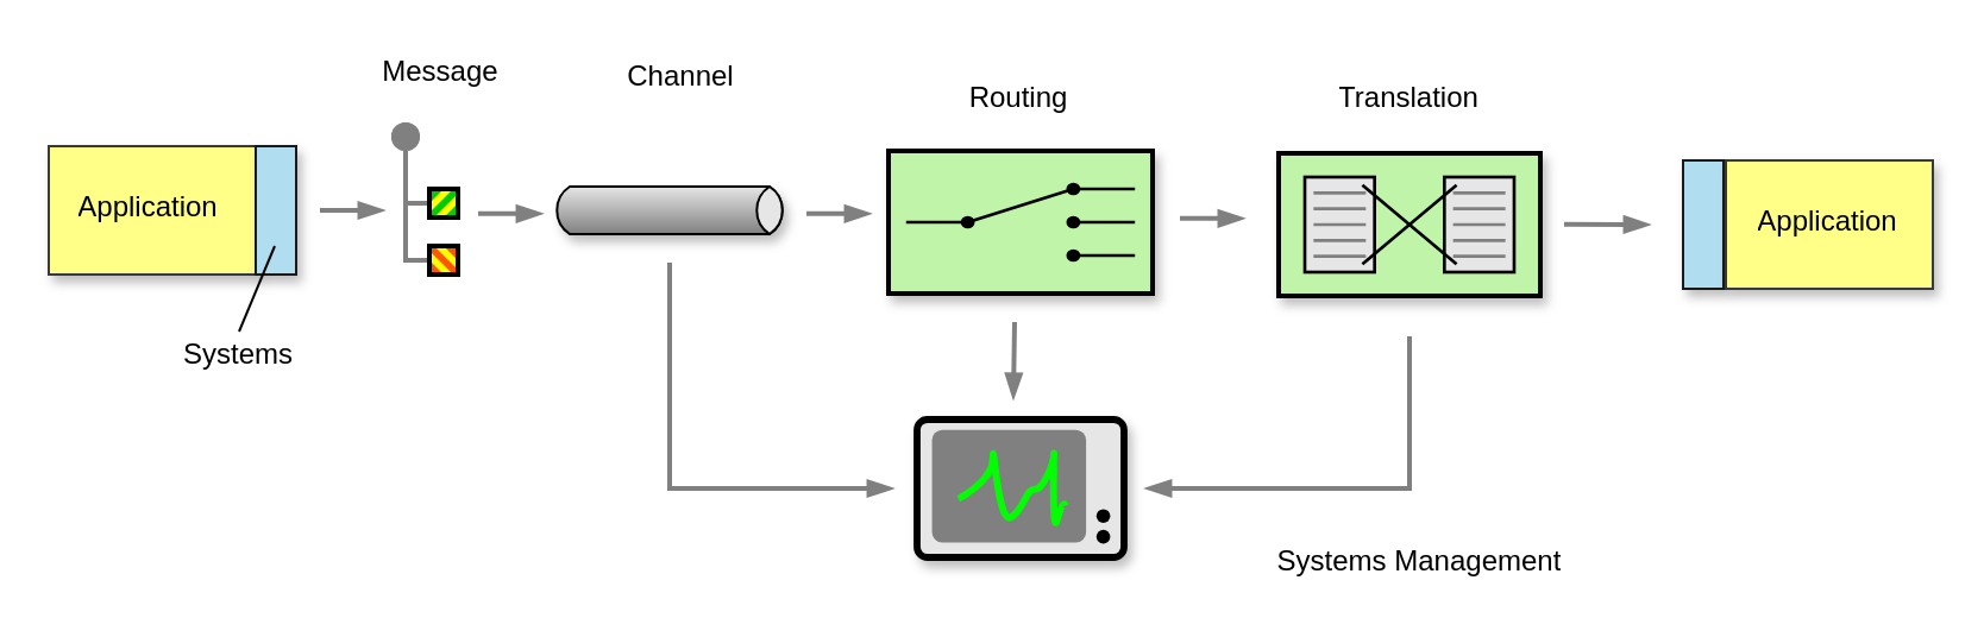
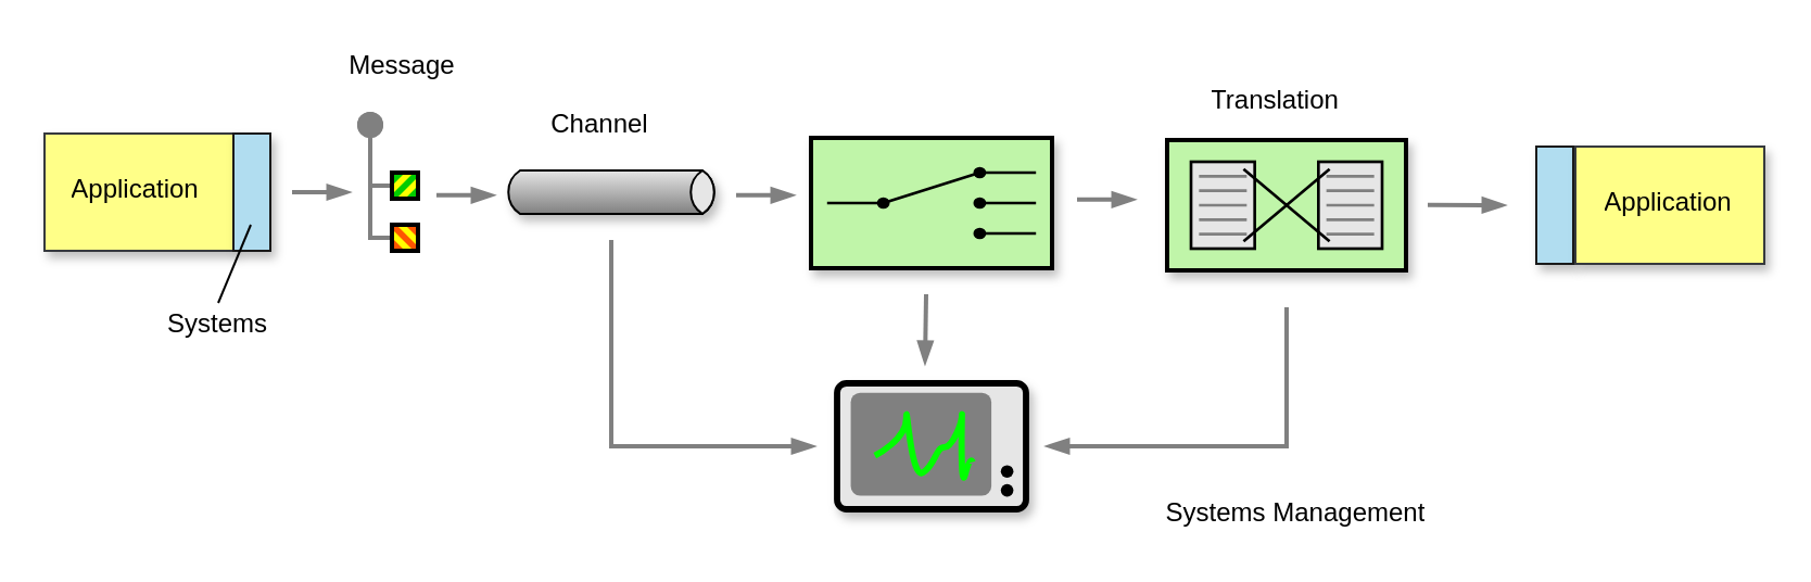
  <mxCell id="0" />
  <mxCell id="1" parent="0" />
  <mxCell id="2" value="" style="strokeWidth=2;outlineConnect=0;dashed=0;align=center;fontSize=8;verticalLabelPosition=bottom;verticalAlign=top;shape=mxgraph.eip.control_bus;fillColor=#c0f5a9;shadow=1;" parent="1" vertex="1"><mxGeometry x="385" y="176" width="87" height="58" as="geometry" /></mxCell>
  <mxCell id="3" value="" style="strokeWidth=2;outlineConnect=0;dashed=0;align=center;fontSize=8;shape=mxgraph.eip.content_based_router;verticalLabelPosition=bottom;verticalAlign=top;fillColor=#c0f5a9;shadow=1;" parent="1" vertex="1"><mxGeometry x="373" y="63" width="111" height="60" as="geometry" /></mxCell>
  <mxCell id="4" value="" style="strokeWidth=2;outlineConnect=0;dashed=0;align=center;fontSize=8;shape=mxgraph.eip.message_translator;fillColor=#c0f5a9;verticalLabelPosition=bottom;verticalAlign=top;shadow=1;" parent="1" vertex="1"><mxGeometry x="537" y="64" width="110" height="60" as="geometry" /></mxCell>
  <mxCell id="5" value="" style="strokeWidth=1;outlineConnect=0;dashed=0;align=center;html=1;fontSize=8;shape=mxgraph.eip.messageChannel;verticalLabelPosition=bottom;labelBackgroundColor=#ffffff;verticalAlign=top;shadow=1;" parent="1" vertex="1"><mxGeometry x="231" y="78" width="100" height="20" as="geometry" /></mxCell>
  <mxCell id="6" value="" style="edgeStyle=orthogonalEdgeStyle;rounded=0;exitX=0;exitY=0.5;endArrow=none;dashed=0;html=1;strokeColor=#808080;strokeWidth=2;" parent="1" source="8" target="7" edge="1"><mxGeometry relative="1" as="geometry" /></mxCell>
  <mxCell id="7" value="" style="strokeWidth=2;dashed=0;align=center;fontSize=8;shape=ellipse;fillColor=#808080;strokeColor=none;" parent="1" vertex="1"><mxGeometry x="164" y="51" width="12" height="12" as="geometry" /></mxCell>
  <mxCell id="8" value="" style="strokeWidth=2;outlineConnect=0;dashed=0;align=center;fontSize=8;shape=mxgraph.eip.message_2;fillColor=#00cc00;fontStyle=1;" parent="1" vertex="1"><mxGeometry x="180" y="79" width="12" height="12" as="geometry" /></mxCell>
  <mxCell id="9" value="" style="edgeStyle=orthogonalEdgeStyle;rounded=0;exitX=0;exitY=0.5;endArrow=none;dashed=0;html=1;strokeColor=#808080;strokeWidth=2;" parent="1" source="11" target="10" edge="1"><mxGeometry relative="1" as="geometry" /></mxCell>
  <mxCell id="10" value="" style="strokeWidth=2;dashed=0;align=center;fontSize=8;shape=ellipse;fillColor=#808080;strokeColor=none;" parent="1" vertex="1"><mxGeometry x="164" y="51" width="12" height="12" as="geometry" /></mxCell>
  <mxCell id="11" value="" style="strokeWidth=2;outlineConnect=0;dashed=0;align=center;fontSize=8;shape=mxgraph.eip.message_1;fillColor=#ff5500;fontStyle=1;" parent="1" vertex="1"><mxGeometry x="180" y="103" width="12" height="12" as="geometry" /></mxCell>
  <mxCell id="12" value="" style="rounded=0;whiteSpace=wrap;html=1;shadow=1;strokeColor=#36393d;fillColor=#ffff88;" parent="1" vertex="1"><mxGeometry x="20" y="61" width="87" height="54" as="geometry" /></mxCell>
  <mxCell id="13" value="" style="rounded=0;whiteSpace=wrap;html=1;shadow=1;strokeColor=#1A1A1A;fillColor=#B1DDF0;gradientColor=none;" parent="1" vertex="1"><mxGeometry x="107" y="61" width="17" height="54" as="geometry" /></mxCell>
  <mxCell id="14" value="" style="edgeStyle=none;html=1;strokeColor=#808080;endArrow=blockThin;endSize=6;dashed=0;verticalAlign=bottom;strokeWidth=2;endFill=1;" parent="1" edge="1"><mxGeometry width="160" relative="1" as="geometry"><mxPoint x="134" y="88" as="sourcePoint" /><mxPoint x="161" y="88" as="targetPoint" /></mxGeometry></mxCell>
  <mxCell id="15" value="" style="edgeStyle=none;html=1;strokeColor=#808080;endArrow=blockThin;endSize=6;dashed=0;verticalAlign=bottom;strokeWidth=2;endFill=1;" parent="1" edge="1"><mxGeometry width="160" relative="1" as="geometry"><mxPoint x="200.5" y="89.39" as="sourcePoint" /><mxPoint x="227.5" y="89.39" as="targetPoint" /></mxGeometry></mxCell>
  <mxCell id="16" value="" style="edgeStyle=none;html=1;strokeColor=#808080;endArrow=blockThin;endSize=6;dashed=0;verticalAlign=bottom;strokeWidth=2;endFill=1;" parent="1" edge="1"><mxGeometry width="160" relative="1" as="geometry"><mxPoint x="338.5" y="89.39" as="sourcePoint" /><mxPoint x="365.5" y="89.39" as="targetPoint" /></mxGeometry></mxCell>
  <mxCell id="17" value="" style="edgeStyle=none;html=1;strokeColor=#808080;endArrow=blockThin;endSize=6;dashed=0;verticalAlign=bottom;strokeWidth=2;endFill=1;" parent="1" edge="1"><mxGeometry width="160" relative="1" as="geometry"><mxPoint x="495.5" y="91.39" as="sourcePoint" /><mxPoint x="522.5" y="91.39" as="targetPoint" /></mxGeometry></mxCell>
  <mxCell id="18" value="" style="edgeStyle=none;html=1;strokeColor=#808080;endArrow=blockThin;endSize=6;dashed=0;verticalAlign=bottom;strokeWidth=2;endFill=1;jumpSize=6;rounded=0;" parent="1" edge="1"><mxGeometry width="160" relative="1" as="geometry"><mxPoint x="281" y="110" as="sourcePoint" /><mxPoint x="375" y="205" as="targetPoint" /><Array as="points"><mxPoint x="281" y="205" /></Array></mxGeometry></mxCell>
  <mxCell id="19" value="" style="edgeStyle=none;html=1;strokeColor=#808080;endArrow=blockThin;endSize=6;dashed=0;verticalAlign=bottom;strokeWidth=2;endFill=1;jumpSize=6;rounded=0;" parent="1" edge="1"><mxGeometry width="160" relative="1" as="geometry"><mxPoint x="592" y="141" as="sourcePoint" /><mxPoint x="481" y="205" as="targetPoint" /><Array as="points"><mxPoint x="592" y="205" /></Array></mxGeometry></mxCell>
  <mxCell id="20" value="" style="edgeStyle=none;html=1;strokeColor=#808080;endArrow=blockThin;endSize=6;dashed=0;verticalAlign=bottom;strokeWidth=2;endFill=1;" parent="1" edge="1"><mxGeometry width="160" relative="1" as="geometry"><mxPoint x="426" y="135" as="sourcePoint" /><mxPoint x="425.5" y="167.39" as="targetPoint" /></mxGeometry></mxCell>
  <mxCell id="21" value="" style="rounded=0;whiteSpace=wrap;html=1;shadow=1;strokeColor=#1A1A1A;fillColor=#B1DDF0;gradientColor=none;" parent="1" vertex="1"><mxGeometry x="707" y="67" width="17" height="54" as="geometry" /></mxCell>
  <mxCell id="22" value="" style="rounded=0;whiteSpace=wrap;html=1;shadow=1;strokeColor=#36393d;fillColor=#ffff88;" parent="1" vertex="1"><mxGeometry x="725" y="67" width="87" height="54" as="geometry" /></mxCell>
  <mxCell id="23" value="" style="edgeStyle=none;html=1;strokeColor=#808080;endArrow=none;endSize=6;dashed=0;verticalAlign=bottom;strokeWidth=2;endFill=0;startArrow=blockThin;startFill=1;" parent="1" edge="1"><mxGeometry width="160" relative="1" as="geometry"><mxPoint x="693" y="94" as="sourcePoint" /><mxPoint x="657" y="93.89" as="targetPoint" /></mxGeometry></mxCell>
  <mxCell id="24" value="" style="endArrow=none;html=1;entryX=0.5;entryY=0;entryDx=0;entryDy=0;" parent="1" target="25" edge="1"><mxGeometry width="50" height="50" relative="1" as="geometry"><mxPoint x="115" y="103" as="sourcePoint" /><mxPoint x="136" y="57" as="targetPoint" /></mxGeometry></mxCell>
  <mxCell id="25" value="Systems" style="text;html=1;strokeColor=none;fillColor=none;align=center;verticalAlign=middle;whiteSpace=wrap;overflow=hidden;shadow=1;" parent="1" vertex="1"><mxGeometry x="60" y="139" width="80" height="20" as="geometry" /></mxCell>
  <mxCell id="26" value="Application" style="text;html=1;strokeColor=none;fillColor=none;align=center;verticalAlign=middle;whiteSpace=wrap;overflow=hidden;shadow=1;" parent="1" vertex="1"><mxGeometry x="22" y="77" width="80" height="20" as="geometry" /></mxCell>
  <mxCell id="27" value="Application" style="text;html=1;strokeColor=none;fillColor=none;align=center;verticalAlign=middle;whiteSpace=wrap;overflow=hidden;shadow=1;" parent="1" vertex="1"><mxGeometry x="727.5" y="83" width="80" height="20" as="geometry" /></mxCell>
  <mxCell id="28" value="Message" style="text;html=1;strokeColor=none;fillColor=none;align=center;verticalAlign=middle;whiteSpace=wrap;overflow=hidden;shadow=1;" parent="1" vertex="1"><mxGeometry x="145" y="20" width="80" height="20" as="geometry" /></mxCell>
- <mxCell id="29" value="Channel" style="text;html=1;strokeColor=none;fillColor=none;align=center;verticalAlign=middle;whiteSpace=wrap;overflow=hidden;shadow=1;" parent="1" vertex="1"><mxGeometry x="246" y="22" width="80" height="20" as="geometry" /></mxCell>
- <mxCell id="30" value="Routing" style="text;html=1;strokeColor=none;fillColor=none;align=center;verticalAlign=middle;whiteSpace=wrap;overflow=hidden;shadow=1;" parent="1" vertex="1"><mxGeometry x="387.5" y="31" width="80" height="20" as="geometry" /></mxCell>
- <mxCell id="31" value="Translation" style="text;html=1;strokeColor=none;fillColor=none;align=center;verticalAlign=middle;whiteSpace=wrap;overflow=hidden;shadow=1;" parent="1" vertex="1"><mxGeometry x="552" y="31" width="80" height="20" as="geometry" /></mxCell>
+ <mxCell id="29" value="Channel" style="text;html=1;strokeColor=none;fillColor=none;align=center;verticalAlign=middle;whiteSpace=wrap;overflow=hidden;shadow=1;" parent="1" vertex="1"><mxGeometry x="236" y="47" width="80" height="20" as="geometry" /></mxCell>
+ <mxCell id="31" value="Translation" style="text;html=1;strokeColor=none;fillColor=none;align=center;verticalAlign=middle;whiteSpace=wrap;overflow=hidden;shadow=1;" parent="1" vertex="1"><mxGeometry x="547" y="36" width="80" height="20" as="geometry" /></mxCell>
  <mxCell id="32" value="Systems Management" style="text;html=1;strokeColor=none;fillColor=none;align=center;verticalAlign=middle;whiteSpace=wrap;overflow=hidden;shadow=1;" parent="1" vertex="1"><mxGeometry x="525" y="226" width="143" height="20" as="geometry" /></mxCell>
